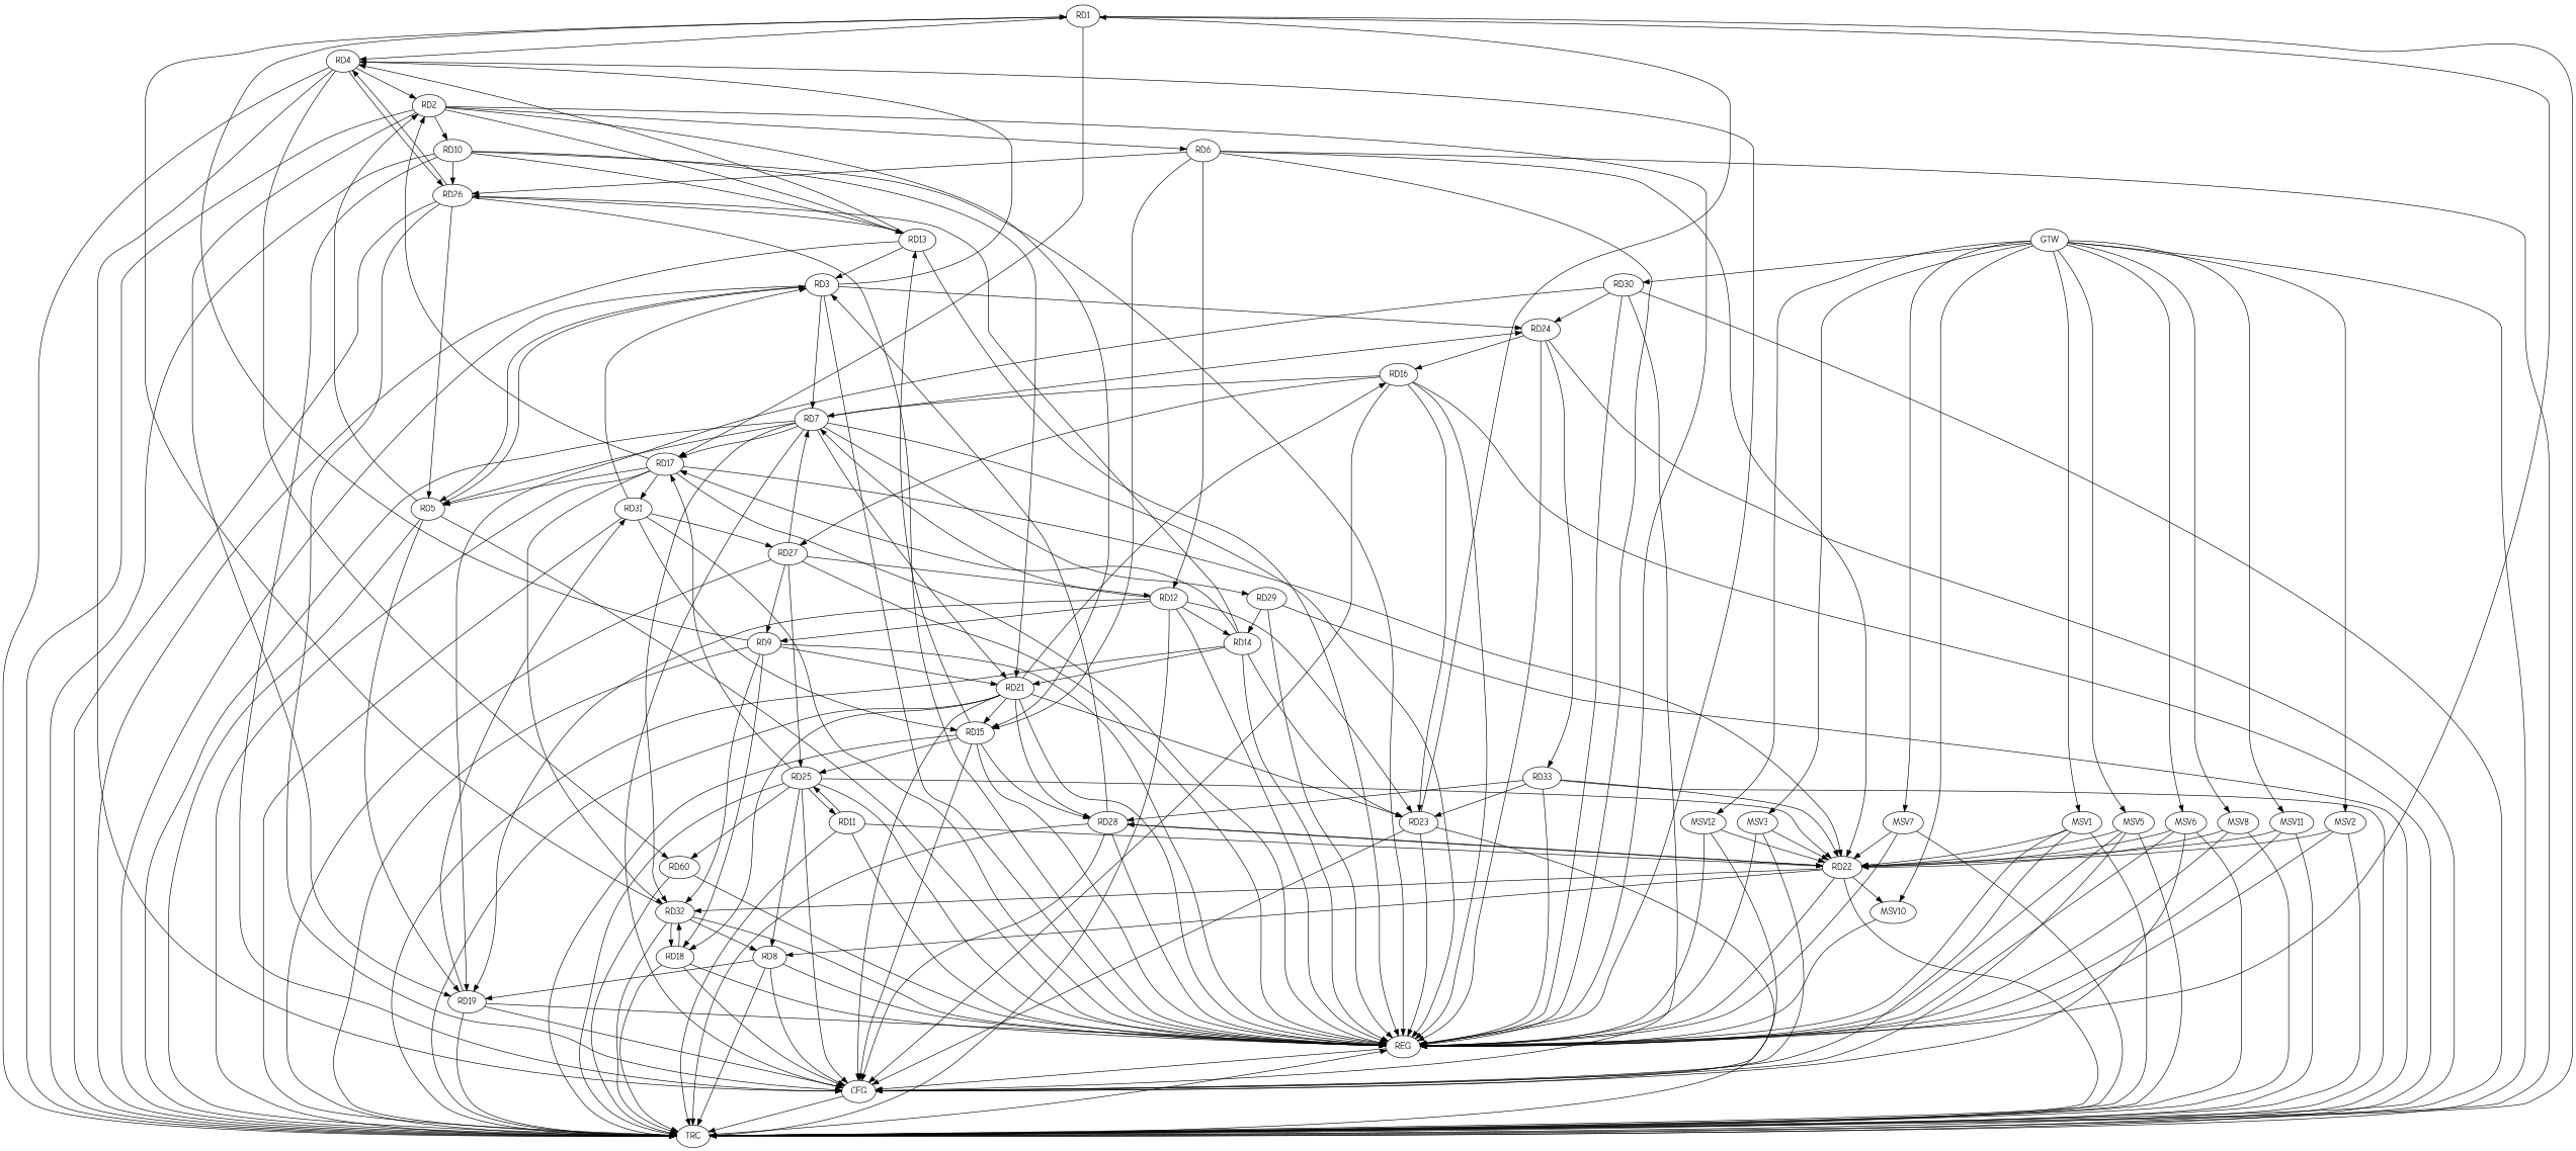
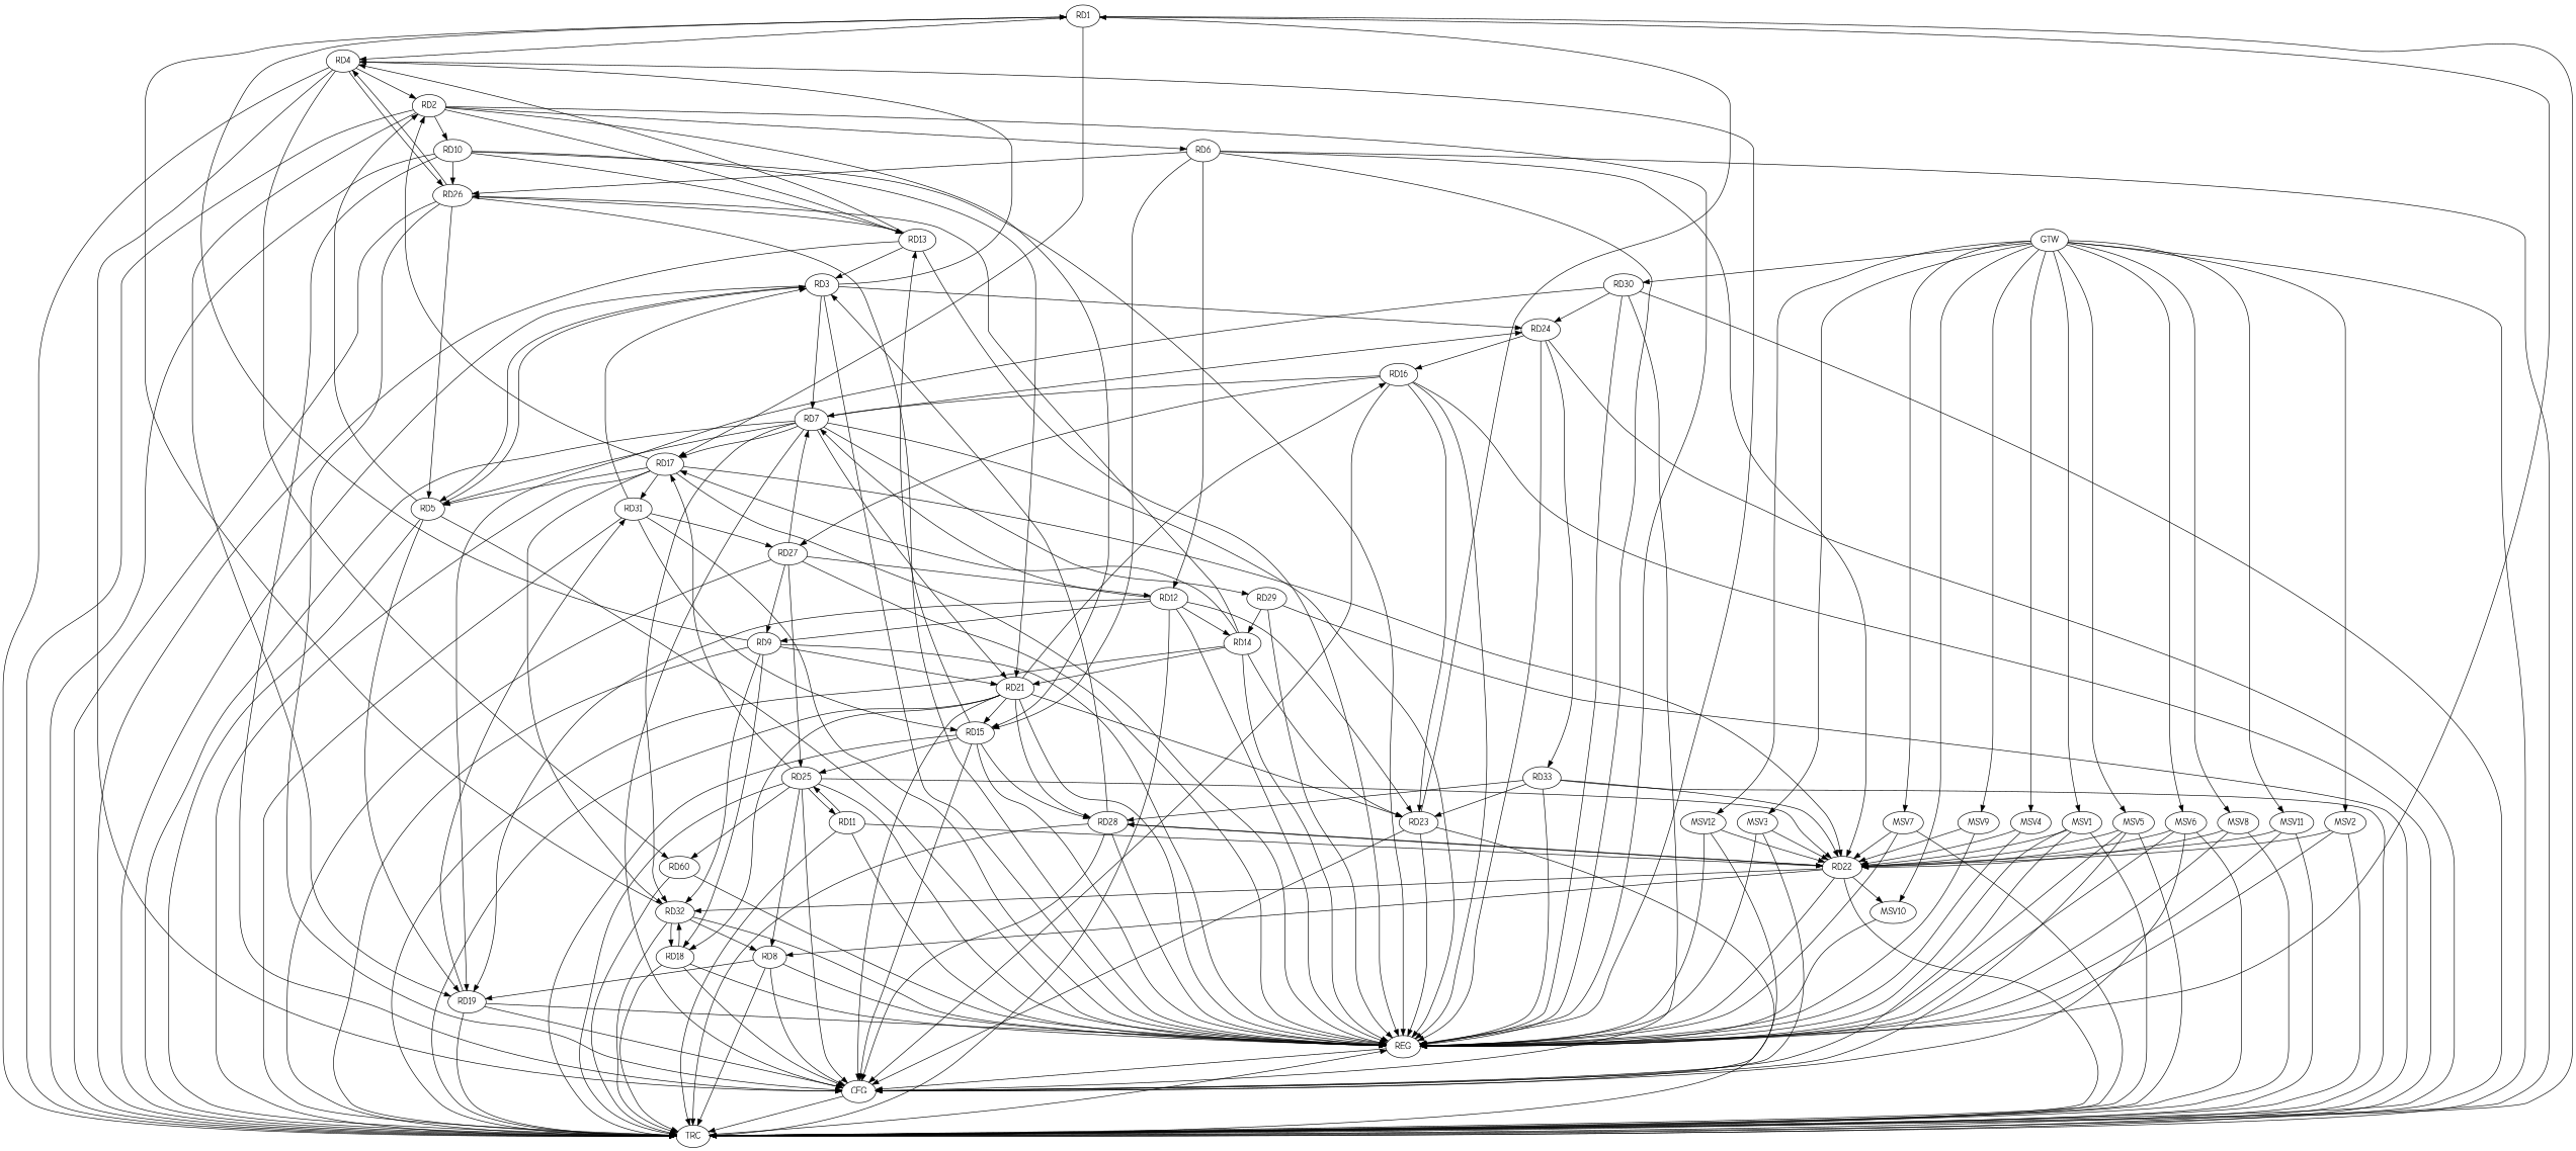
  strict digraph {
    fontname="Comic Neue"
    node [fontname="Comic Neue"]
    edge [fontname="Comic Neue"]
    n1 [label=RD1]
    n2 [label=RD4]
    n3 [label=RD17]
    n4 [label=REG]
    n5 [label=TRC]
    n6 [label=RD2]
    n7 [label=RD60]
    n8 [label=RD26]
    n9 [label=CFG]
    n10 [label=RD5]
    n11 [label=RD22]
    n12 [label=RD32]
    n13 [label=RD31]
    n14 [label=RD6]
    n15 [label=RD10]
    n16 [label=RD13]
    n17 [label=RD15]
    n18 [label=RD19]
    n19 [label=RD12]
    n20 [label=RD21]
    n21 [label=RD3]
    n22 [label=RD25]
    n23 [label=RD28]
    n24 [label=RD7]
    n25 [label=RD24]
    n26 [label=RD29]
    n27 [label=RD16]
    n28 [label=RD33]
    n29 [label=RD9]
    n30 [label=RD14]
    n31 [label=RD23]
    n32 [label=RD8]
    n33 [label=MSV10]
    n34 [label=RD18]
    n35 [label=RD11]
    n36 [label=RD27]
    n37 [label=RD30]
    n38 [label=GTW]
    n39 [label=MSV1]
    n40 [label=MSV2]
    n41 [label=MSV3]
+   n42 [label=MSV4]
    n43 [label=MSV5]
    n44 [label=MSV6]
    n45 [label=MSV7]
    n46 [label=MSV8]
+   n47 [label=MSV9]
    n48 [label=MSV11]
    n49 [label=MSV12]
    n1 -> n2
    n1 -> n3
    n1 -> n4
    n1 -> n5
    n2 -> n4
    n2 -> n5
    n2 -> n6
    n2 -> n7
    n2 -> n8
    n2 -> n9
    n3 -> n4
    n3 -> n5
    n3 -> n6
    n3 -> n10
    n3 -> n11
    n3 -> n12
    n3 -> n13
    n4 -> n9
    n5 -> n4
    n6 -> n4
    n6 -> n5
    n6 -> n14
    n6 -> n15
    n6 -> n16
    n6 -> n17
    n6 -> n18
    n7 -> n4
    n7 -> n5
    n8 -> n2
    n8 -> n4
    n8 -> n5
    n8 -> n9
    n8 -> n10
    n8 -> n16
    n9 -> n5
    n10 -> n4
    n10 -> n5
    n10 -> n6
    n10 -> n18
    n10 -> n21
    n11 -> n4
    n11 -> n5
    n11 -> n12
    n11 -> n23
    n11 -> n32
    n11 -> n33
    n12 -> n1
    n12 -> n4
    n12 -> n5
    n12 -> n32
    n12 -> n34
    n13 -> n4
    n13 -> n5
    n13 -> n17
    n13 -> n21
    n13 -> n36
    n14 -> n4
    n14 -> n5
    n14 -> n8
    n14 -> n11
    n14 -> n17
    n14 -> n19
    n15 -> n4
    n15 -> n5
    n15 -> n8
    n15 -> n9
    n15 -> n16
    n15 -> n20
    n16 -> n2
    n16 -> n4
    n16 -> n5
    n16 -> n21
    n17 -> n4
    n17 -> n5
    n17 -> n9
    n17 -> n16
    n17 -> n22
    n17 -> n23
    n18 -> n4
    n18 -> n5
    n18 -> n9
    n18 -> n13
    n19 -> n4
    n19 -> n5
    n19 -> n18
    n19 -> n24
    n19 -> n29
    n19 -> n30
    n19 -> n31
    n20 -> n4
    n20 -> n5
    n20 -> n9
    n20 -> n17
    n20 -> n23
    n20 -> n27
    n20 -> n31
    n20 -> n34
    n21 -> n2
    n21 -> n4
    n21 -> n5
    n21 -> n10
    n21 -> n24
    n21 -> n25
    n22 -> n3
    n22 -> n4
    n22 -> n5
    n22 -> n7
    n22 -> n9
    n22 -> n11
    n22 -> n32
    n22 -> n35
    n23 -> n4
    n23 -> n5
    n23 -> n9
    n23 -> n11
    n23 -> n21
    n24 -> n3
    n24 -> n4
    n24 -> n5
    n24 -> n9
    n24 -> n10
    n24 -> n12
    n24 -> n20
    n24 -> n25
    n24 -> n26
    n25 -> n4
    n25 -> n5
    n25 -> n27
    n25 -> n28
    n26 -> n4
    n26 -> n5
    n26 -> n30
    n27 -> n4
    n27 -> n5
    n27 -> n9
    n27 -> n24
    n27 -> n31
    n27 -> n36
    n28 -> n4
    n28 -> n5
    n28 -> n11
    n28 -> n23
    n28 -> n31
    n29 -> n1
    n29 -> n4
    n29 -> n5
    n29 -> n12
    n29 -> n20
    n29 -> n34
    n30 -> n3
    n30 -> n4
    n30 -> n5
    n30 -> n8
    n30 -> n20
    n30 -> n31
    n31 -> n1
    n31 -> n4
    n31 -> n5
    n31 -> n9
    n32 -> n4
    n32 -> n5
    n32 -> n9
    n32 -> n18
    n33 -> n4
    n34 -> n4
    n34 -> n5
    n34 -> n9
    n34 -> n12
    n35 -> n4
    n35 -> n5
    n35 -> n11
    n35 -> n22
    n36 -> n4
    n36 -> n5
    n36 -> n19
    n36 -> n22
    n36 -> n24
    n36 -> n29
    n37 -> n4
    n37 -> n5
    n37 -> n9
    n37 -> n18
    n37 -> n25
    n38 -> n5
    n38 -> n33
    n38 -> n37
    n38 -> n39
    n38 -> n40
    n38 -> n41
+   n38 -> n42
    n38 -> n43
    n38 -> n44
    n38 -> n45
    n38 -> n46
+   n38 -> n47
    n38 -> n48
    n38 -> n49
    n39 -> n4
    n39 -> n5
    n39 -> n9
    n39 -> n11
    n40 -> n4
    n40 -> n5
    n40 -> n11
    n41 -> n4
    n41 -> n9
    n41 -> n11
+   n42 -> n4
+   n42 -> n11
    n43 -> n4
    n43 -> n5
    n43 -> n9
    n43 -> n11
    n44 -> n4
    n44 -> n5
    n44 -> n9
    n44 -> n11
    n45 -> n4
    n45 -> n5
    n45 -> n11
    n46 -> n4
    n46 -> n5
    n46 -> n11
+   n47 -> n4
+   n47 -> n11
    n48 -> n4
    n48 -> n5
    n48 -> n11
    n49 -> n4
    n49 -> n9
    n49 -> n11
  }
